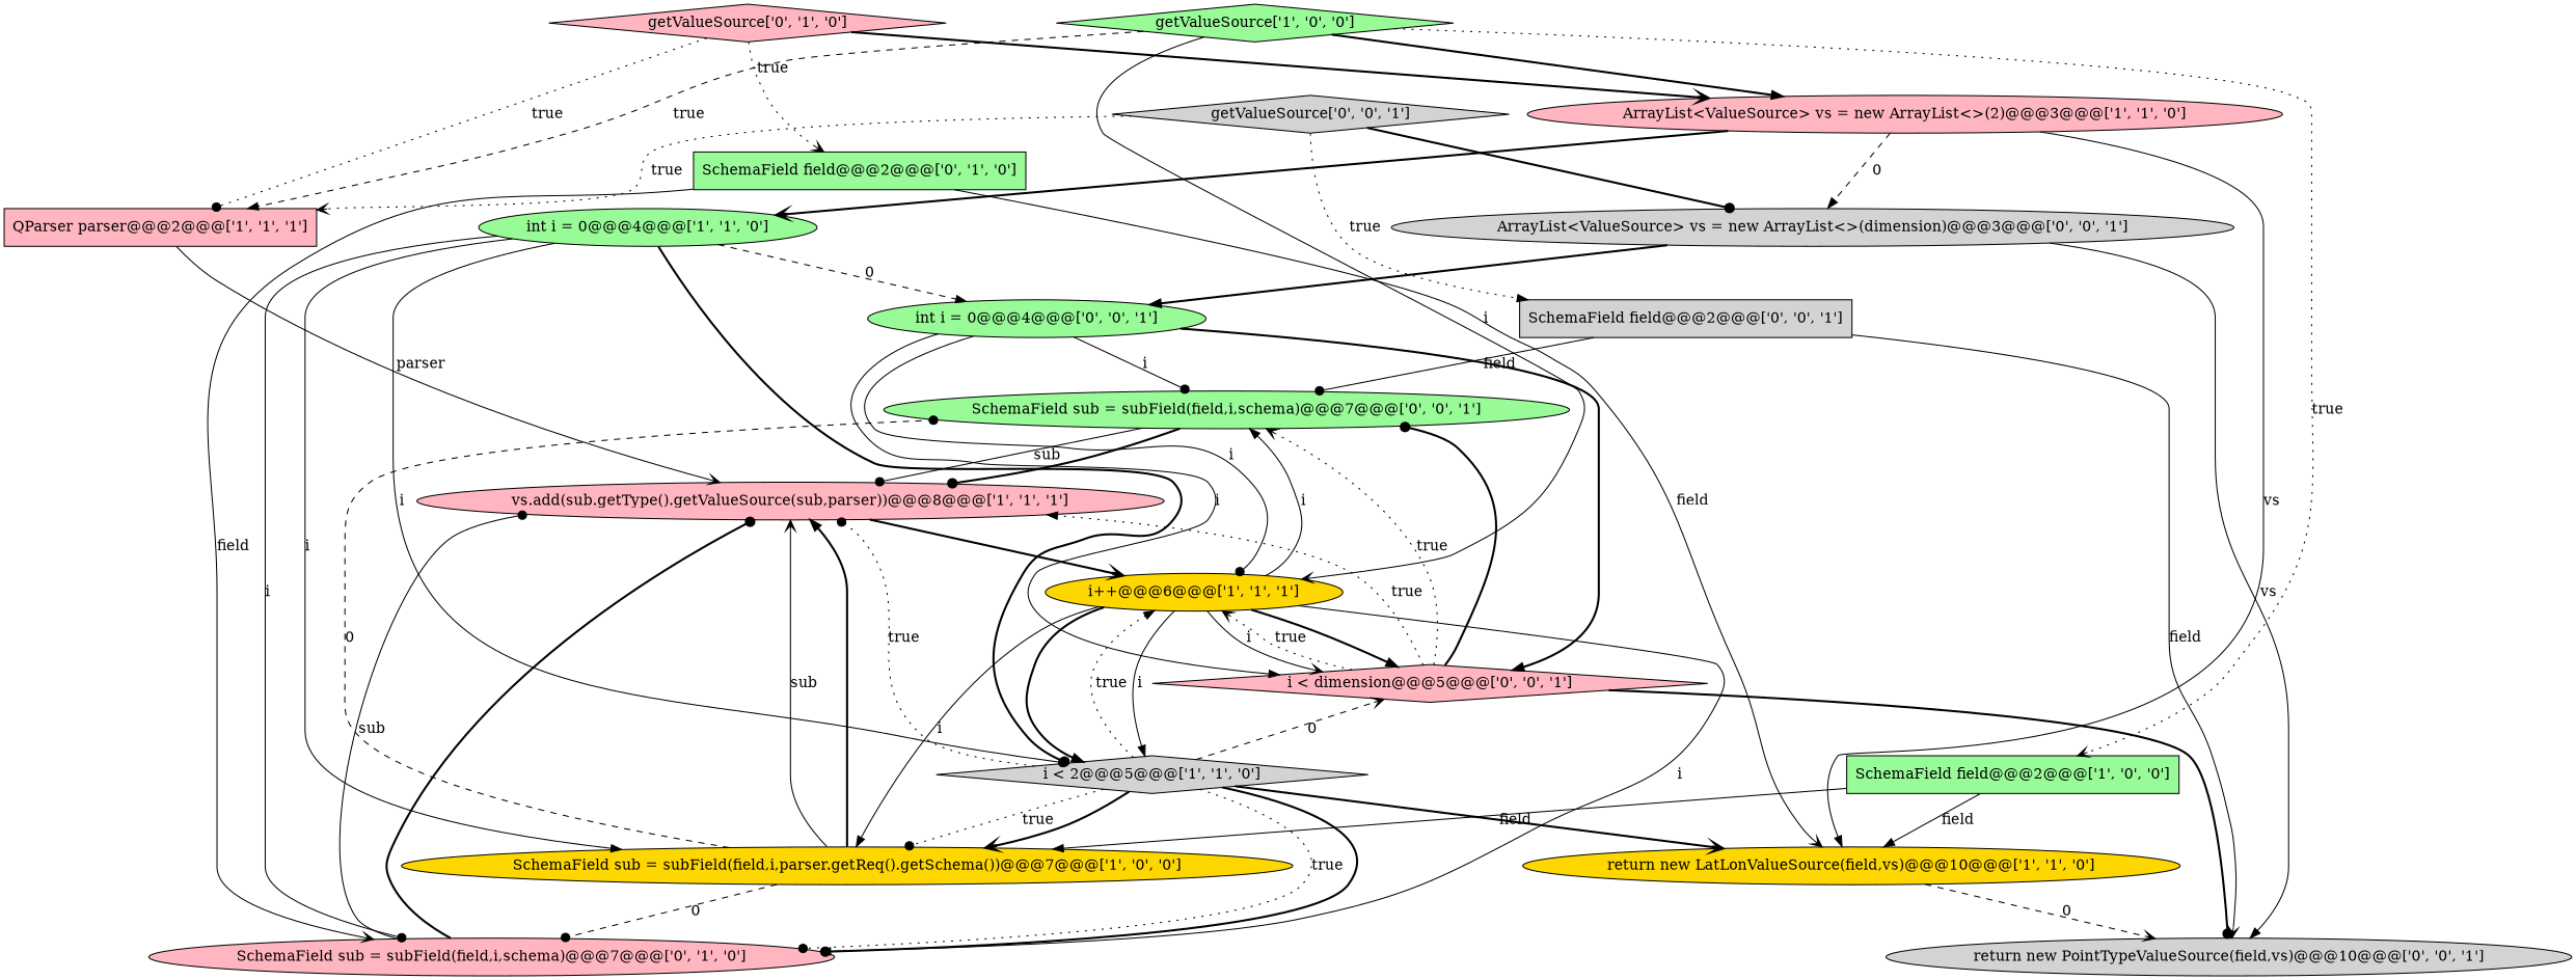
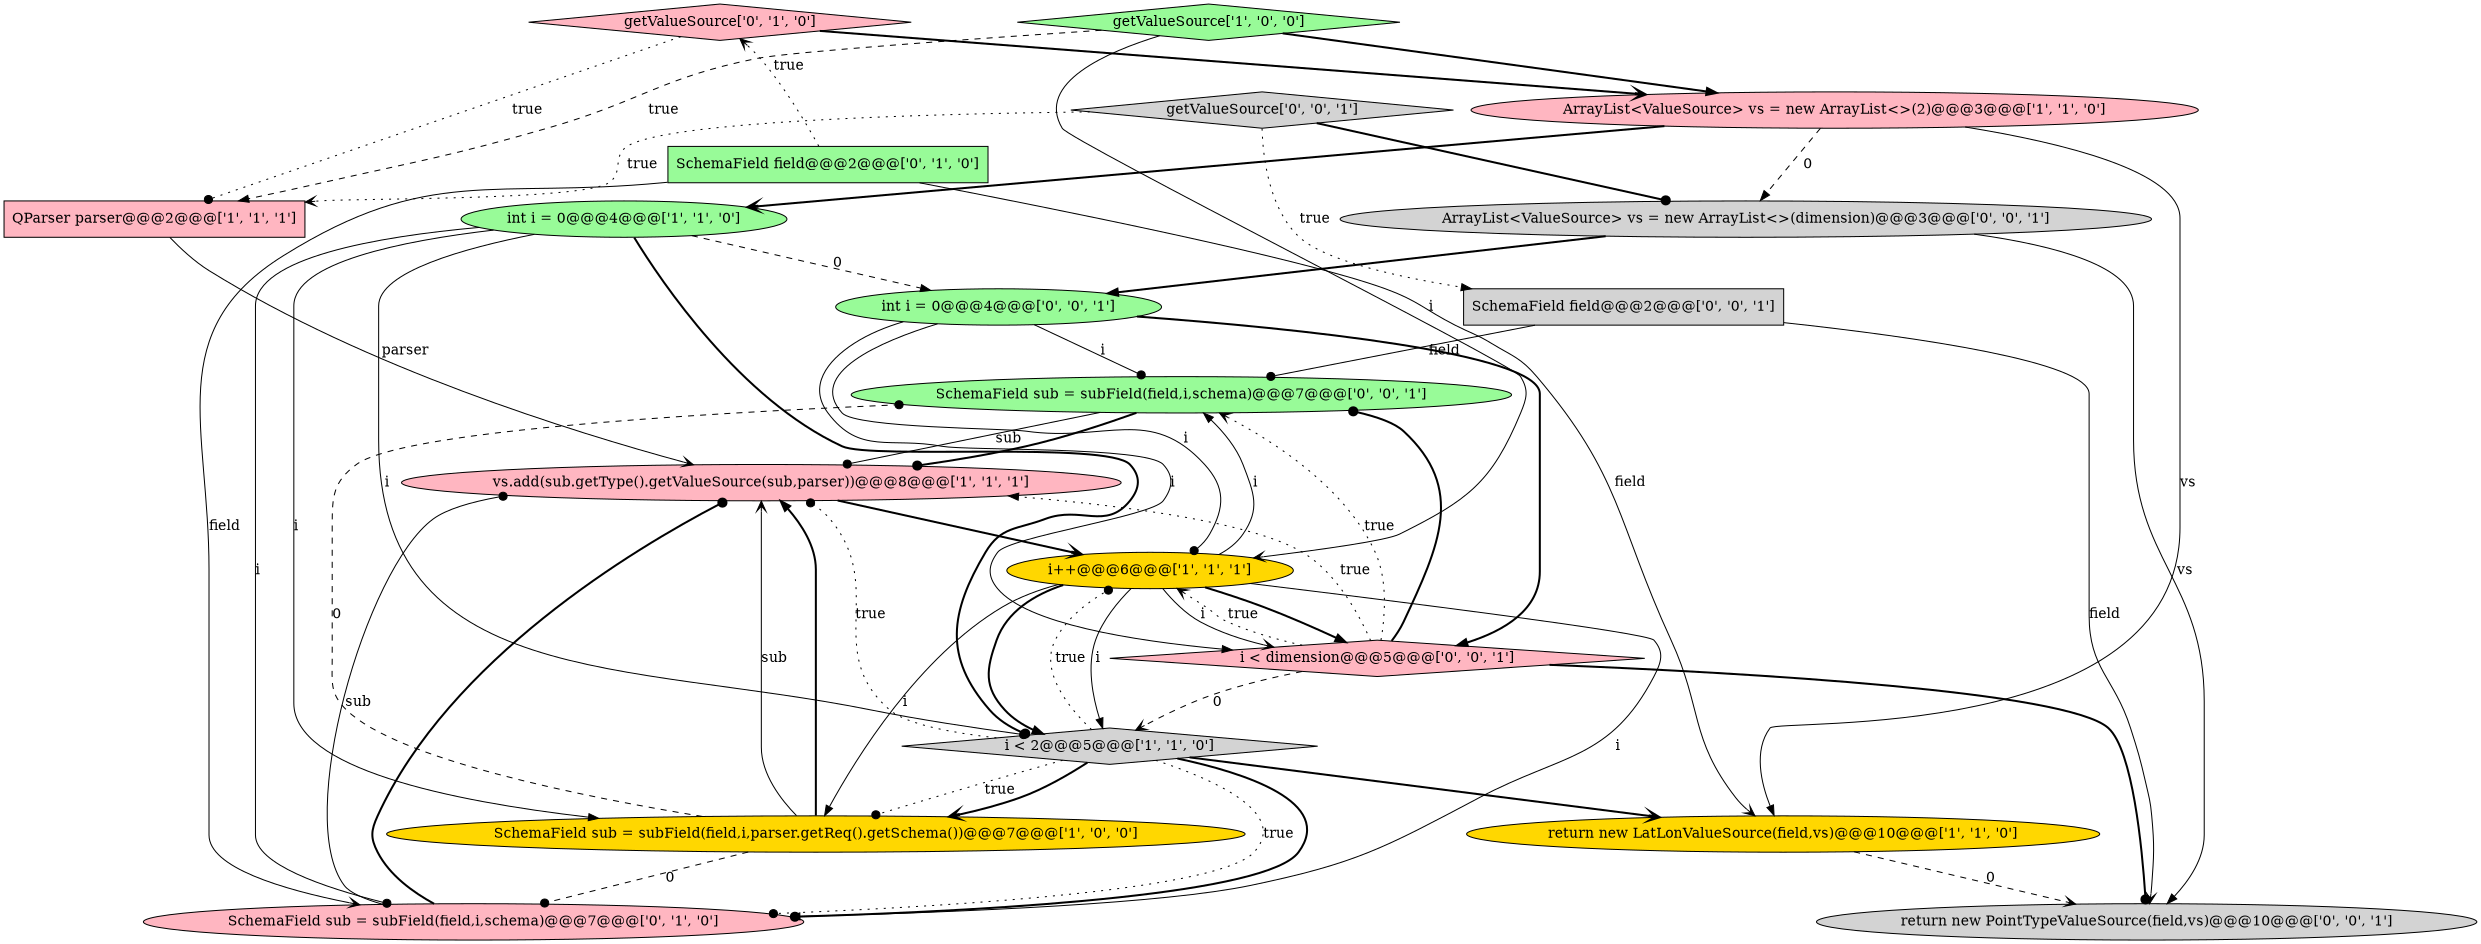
  digraph {
    node [fillcolor=palegreen shape=ellipse style=filled]
    edge [arrowhead=dot style=solid]
    n1 [label="SchemaField sub = subField(field,i,schema)@@@7@@@['0', '0', '1']"]
    n2 [fillcolor=lightpink label="vs.add(sub.getType().getValueSource(sub,parser))@@@8@@@['1', '1', '1']"]
    n3 [fillcolor=gold label="i++@@@6@@@['1', '1', '1']"]
    n4 [fillcolor=lightpink label="QParser parser@@@2@@@['1', '1', '1']" shape=box]
    n5 [fillcolor=lightpink label="SchemaField sub = subField(field,i,schema)@@@7@@@['0', '1', '0']"]
-   n6 [label="SchemaField field@@@2@@@['1', '0', '0']" shape=box]
    n7 [fillcolor=gold label="SchemaField sub = subField(field,i,parser.getReq().getSchema())@@@7@@@['1', '0', '0']"]
    n8 [fillcolor=gold label="return new LatLonValueSource(field,vs)@@@10@@@['1', '1', '0']"]
    n9 [fillcolor=lightgrey label="return new PointTypeValueSource(field,vs)@@@10@@@['0', '0', '1']"]
    n10 [label="SchemaField field@@@2@@@['0', '1', '0']" shape=box]
    n11 [fillcolor=lightgrey label="i < 2@@@5@@@['1', '1', '0']" shape=diamond]
    n12 [fillcolor=lightpink label="i < dimension@@@5@@@['0', '0', '1']" shape=diamond]
    n13 [fillcolor=lightpink label="ArrayList<ValueSource> vs = new ArrayList<>(2)@@@3@@@['1', '1', '0']"]
    n14 [label="int i = 0@@@4@@@['1', '1', '0']"]
    n15 [fillcolor=lightgrey label="ArrayList<ValueSource> vs = new ArrayList<>(dimension)@@@3@@@['0', '0', '1']"]
    n16 [label="int i = 0@@@4@@@['0', '0', '1']"]
    n17 [label="getValueSource['1', '0', '0']" shape=diamond]
    n18 [fillcolor=lightgrey label="getValueSource['0', '0', '1']" shape=diamond]
    n19 [fillcolor=lightgrey label="SchemaField field@@@2@@@['0', '0', '1']" shape=box]
    n20 [fillcolor=lightpink label="getValueSource['0', '1', '0']" shape=diamond]
    n1 -> n2 [label=sub]
    n1 -> n2 [style=bold]
    n2 -> n3 [arrowhead=vee style=bold]
    n3 -> n1 [arrowhead=normal label=i]
    n3 -> n5 [arrowhead=normal label=i]
    n3 -> n7 [arrowhead=normal label=i]
    n3 -> n11 [arrowhead=normal label=i]
    n3 -> n11 [arrowhead=normal style=bold]
    n3 -> n12 [arrowhead=normal style=bold]
    n3 -> n12 [arrowhead=vee label=i]
    n4 -> n2 [arrowhead=vee label=parser]
    n5 -> n2 [label=sub]
    n5 -> n2 [style=bold]
-   n6 -> n7 [arrowhead=normal label=field]
-   n6 -> n8 [arrowhead=normal label=field]
    n7 -> n1 [label=0 style=dashed]
    n7 -> n2 [arrowhead=normal style=bold]
    n7 -> n2 [arrowhead=vee label=sub]
    n7 -> n5 [label=0 style=dashed]
    n8 -> n9 [arrowhead=vee label=0 style=dashed]
    n10 -> n5 [arrowhead=vee label=field]
    n10 -> n8 [arrowhead=vee label=field]
    n11 -> n2 [label=true style=dotted]
-   n11 -> n3 [arrowhead=normal label=true style=dotted]
+   n11 -> n3 [label=true style=dotted]
    n11 -> n5 [label=true style=dotted]
    n11 -> n5 [style=bold]
    n11 -> n7 [arrowhead=vee style=bold]
    n11 -> n7 [label=true style=dotted]
    n11 -> n8 [arrowhead=vee style=bold]
-   n11 -> n12 [arrowhead=vee label=0 style=dashed]
+   n12 -> n11 [arrowhead=vee label=0 style=dashed]
    n12 -> n1 [style=bold]
    n12 -> n1 [arrowhead=vee label=true style=dotted]
    n12 -> n2 [arrowhead=normal label=true style=dotted]
    n12 -> n3 [arrowhead=vee label=true style=dotted]
    n12 -> n9 [style=bold]
    n13 -> n8 [arrowhead=normal label=vs]
    n13 -> n14 [arrowhead=vee style=bold]
    n13 -> n15 [arrowhead=normal label=0 style=dashed]
    n14 -> n5 [label=i]
    n14 -> n7 [arrowhead=normal label=i]
    n14 -> n11 [label=i]
    n14 -> n11 [style=bold]
    n14 -> n16 [arrowhead=normal label=0 style=dashed]
    n15 -> n9 [arrowhead=normal label=vs]
    n15 -> n16 [arrowhead=normal style=bold]
    n16 -> n1 [label=i]
    n16 -> n3 [label=i]
    n16 -> n12 [arrowhead=normal style=bold]
    n16 -> n12 [arrowhead=normal label=i]
    n17 -> n3 [arrowhead=vee label=i]
    n17 -> n4 [arrowhead=normal label=true style=dashed]
-   n17 -> n6 [arrowhead=vee label=true style=dotted]
    n17 -> n13 [arrowhead=normal style=bold]
    n18 -> n4 [arrowhead=vee label=true style=dotted]
    n18 -> n15 [style=bold]
    n18 -> n19 [arrowhead=normal label=true style=dotted]
    n19 -> n1 [label=field]
    n19 -> n9 [arrowhead=vee label=field]
    n20 -> n4 [label=true style=dotted]
-   n20 -> n10 [arrowhead=vee label=true style=dotted]
+   n10 -> n20 [arrowhead=vee label=true style=dotted]
    n20 -> n13 [arrowhead=vee style=bold]
  }
